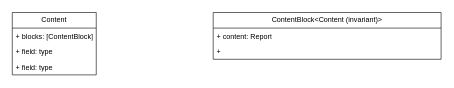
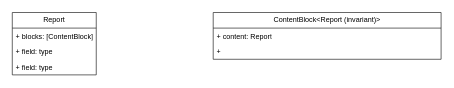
  <mxCell id="0" />
  <mxCell id="1" parent="0" />
- <mxCell id="2" value="Content" style="swimlane;fontStyle=0;childLayout=stackLayout;horizontal=1;startSize=26;fillColor=none;horizontalStack=0;resizeParent=1;resizeParentMax=0;resizeLast=0;collapsible=1;marginBottom=0;whiteSpace=wrap;html=1;" vertex="1" parent="1"><mxGeometry x="20" y="20" width="140" height="104" as="geometry" /></mxCell>
+ <mxCell id="2" value="Report" style="swimlane;fontStyle=0;childLayout=stackLayout;horizontal=1;startSize=26;fillColor=none;horizontalStack=0;resizeParent=1;resizeParentMax=0;resizeLast=0;collapsible=1;marginBottom=0;whiteSpace=wrap;html=1;" vertex="1" parent="1"><mxGeometry x="20" y="20" width="140" height="104" as="geometry" /></mxCell>
  <mxCell id="3" value="+ blocks: [ContentBlock]" style="text;strokeColor=none;fillColor=none;align=left;verticalAlign=top;spacingLeft=4;spacingRight=4;overflow=hidden;rotatable=0;points=[[0,0.5],[1,0.5]];portConstraint=eastwest;whiteSpace=wrap;html=1;" vertex="1" parent="2"><mxGeometry y="26" width="140" height="26" as="geometry" /></mxCell>
  <mxCell id="4" value="+ field: type" style="text;strokeColor=none;fillColor=none;align=left;verticalAlign=top;spacingLeft=4;spacingRight=4;overflow=hidden;rotatable=0;points=[[0,0.5],[1,0.5]];portConstraint=eastwest;whiteSpace=wrap;html=1;" vertex="1" parent="2"><mxGeometry y="52" width="140" height="26" as="geometry" /></mxCell>
  <mxCell id="5" value="+ field: type" style="text;strokeColor=none;fillColor=none;align=left;verticalAlign=top;spacingLeft=4;spacingRight=4;overflow=hidden;rotatable=0;points=[[0,0.5],[1,0.5]];portConstraint=eastwest;whiteSpace=wrap;html=1;" vertex="1" parent="2"><mxGeometry y="78" width="140" height="26" as="geometry" /></mxCell>
- <mxCell id="6" value="ContentBlock&amp;lt;Content (invariant)&amp;gt;" style="swimlane;fontStyle=0;childLayout=stackLayout;horizontal=1;startSize=26;fillColor=none;horizontalStack=0;resizeParent=1;resizeParentMax=0;resizeLast=0;collapsible=1;marginBottom=0;whiteSpace=wrap;html=1;" vertex="1" parent="1"><mxGeometry x="355" y="20" width="380" height="78" as="geometry" /></mxCell>
+ <mxCell id="6" value="ContentBlock&amp;lt;Report (invariant)&amp;gt;" style="swimlane;fontStyle=0;childLayout=stackLayout;horizontal=1;startSize=26;fillColor=none;horizontalStack=0;resizeParent=1;resizeParentMax=0;resizeLast=0;collapsible=1;marginBottom=0;whiteSpace=wrap;html=1;" vertex="1" parent="1"><mxGeometry x="355" y="20" width="380" height="78" as="geometry" /></mxCell>
  <mxCell id="7" value="+ content: Report" style="text;strokeColor=none;fillColor=none;align=left;verticalAlign=top;spacingLeft=4;spacingRight=4;overflow=hidden;rotatable=0;points=[[0,0.5],[1,0.5]];portConstraint=eastwest;whiteSpace=wrap;html=1;" vertex="1" parent="6"><mxGeometry y="26" width="380" height="26" as="geometry" /></mxCell>
  <mxCell id="8" value="+ " style="text;strokeColor=none;fillColor=none;align=left;verticalAlign=top;spacingLeft=4;spacingRight=4;overflow=hidden;rotatable=0;points=[[0,0.5],[1,0.5]];portConstraint=eastwest;whiteSpace=wrap;html=1;" vertex="1" parent="6"><mxGeometry y="52" width="380" height="26" as="geometry" /></mxCell>
